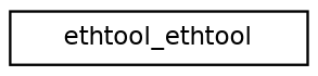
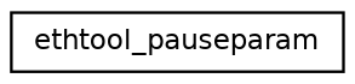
  digraph {
    rankdir=LR
-   n1 [color=black fillcolor=white fontname=Helvetica fontsize=10 height=0.2 label=ethtool_ethtool shape=record style=filled width=0.4]
+   n1 [color=black fillcolor=white fontname=Helvetica fontsize=10 height=0.2 label=ethtool_pauseparam shape=record style=filled width=0.4]
  }
